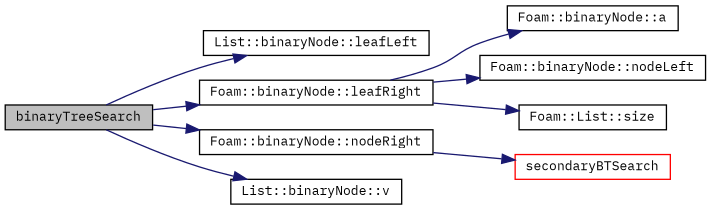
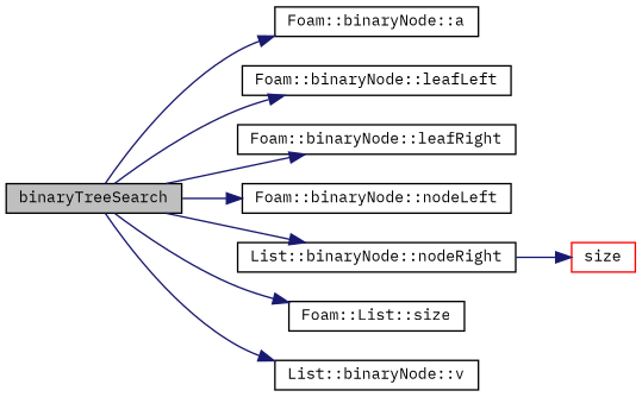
  digraph {
    fontname="IBM Plex Mono"
    rankdir=LR
    node [color=black fontname="IBM Plex Mono" fontsize=10 shape=record]
    edge [color=midnightblue fontname="IBM Plex Mono" fontsize=10 labelfontname=Helvetica labelfontsize=10 style=solid]
    n1 [fillcolor=grey75 fontcolor=black height=0.2 label=binaryTreeSearch style=filled width=0.4]
    n2 [height=0.2 label="Foam::binaryNode::a" width=0.4]
-   n3 [height=0.2 label="List::binaryNode::leafLeft" width=0.4]
+   n3 [height=0.2 label="Foam::binaryNode::leafLeft" width=0.4]
    n4 [height=0.2 label="Foam::binaryNode::leafRight" width=0.4]
    n5 [height=0.2 label="Foam::binaryNode::nodeLeft" width=0.4]
-   n6 [height=0.2 label="Foam::binaryNode::nodeRight" width=0.4]
+   n6 [height=0.2 label="List::binaryNode::nodeRight" width=0.4]
    n7 [height=0.2 label="Foam::List::size" width=0.4]
    n8 [height=0.2 label="List::binaryNode::v" width=0.4]
-   n9 [color=red height=0.2 label=secondaryBTSearch width=0.4]
-   n4 -> n2
+   n9 [color=red height=0.2 label=size width=0.4]
+   n1 -> n2
    n1 -> n3
    n1 -> n4
-   n4 -> n5
+   n1 -> n5
    n1 -> n6
-   n4 -> n7
+   n1 -> n7
    n1 -> n8
    n6 -> n9
  }
